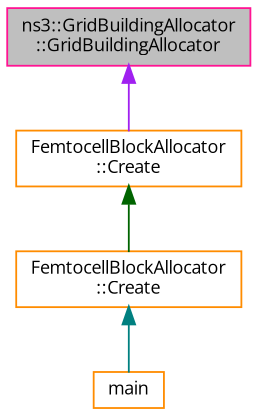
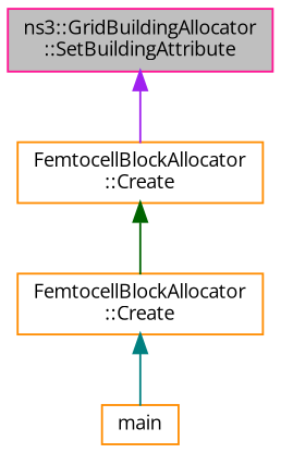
  digraph {
    rankdir=TB
    fontname="Open Sans"
    node [color=darkorange fillcolor=white fontname="Open Sans" fontsize=10 shape=record style=filled]
    edge [dir=back fontname="Open Sans" fontsize=10 labelfontname=Helvetica labelfontsize=10 style=solid]
-   n1 [color=deeppink fillcolor=grey75 fontcolor=black height=0.2 label="ns3::GridBuildingAllocator\l::GridBuildingAllocator" width=0.4]
+   n1 [color=deeppink fillcolor=grey75 fontcolor=black height=0.2 label="ns3::GridBuildingAllocator\l::SetBuildingAttribute" width=0.4]
    n2 [height=0.2 label="FemtocellBlockAllocator\l::Create" width=0.4]
    n3 [height=0.2 label="FemtocellBlockAllocator\l::Create" width=0.4]
    n4 [height=0.2 label=main width=0.4]
    n1 -> n2 [color=purple]
    n2 -> n3 [color=darkgreen]
    n3 -> n4 [color=teal]
  }
